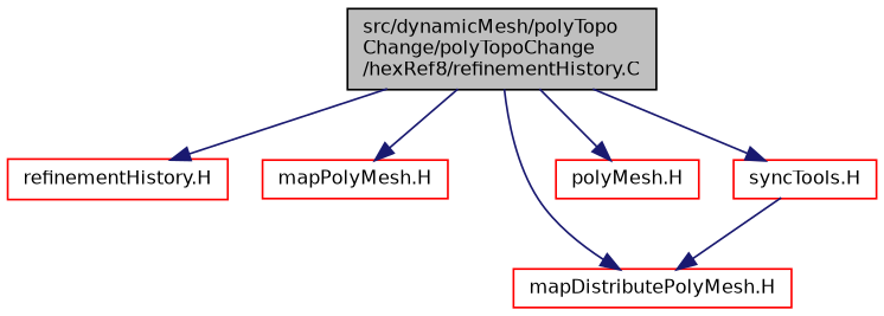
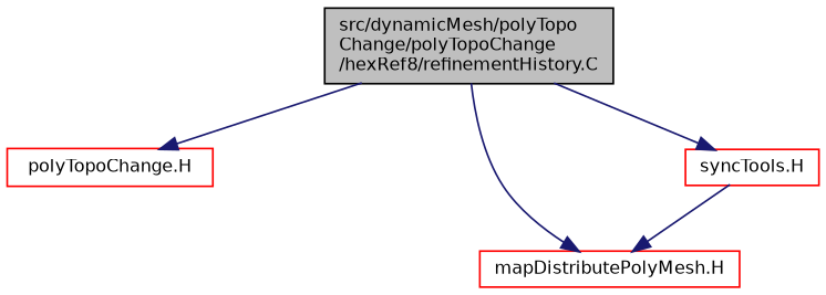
  digraph {
    node [color=red fontname=Helvetica fontsize=10 shape=record]
    edge [color=midnightblue fontname=Helvetica fontsize=10 labelfontname=Helvetica labelfontsize=10 style=solid]
    n1 [color=black fillcolor=grey75 fontcolor=black height=0.2 label="src/dynamicMesh/polyTopo\lChange/polyTopoChange\l/hexRef8/refinementHistory.C" style=filled width=0.4]
-   n2 [height=0.2 label="refinementHistory.H" width=0.4]
-   n3 [height=0.2 label="mapPolyMesh.H" width=0.4]
+   n2 [height=0.2 label="polyTopoChange.H" width=0.4]
    n4 [height=0.2 label="mapDistributePolyMesh.H" width=0.4]
-   n5 [height=0.2 label="polyMesh.H" width=0.4]
    n6 [height=0.2 label="syncTools.H" width=0.4]
    n1 -> n2
-   n1 -> n3
    n1 -> n4
-   n1 -> n5
    n1 -> n6
    n6 -> n4
  }
